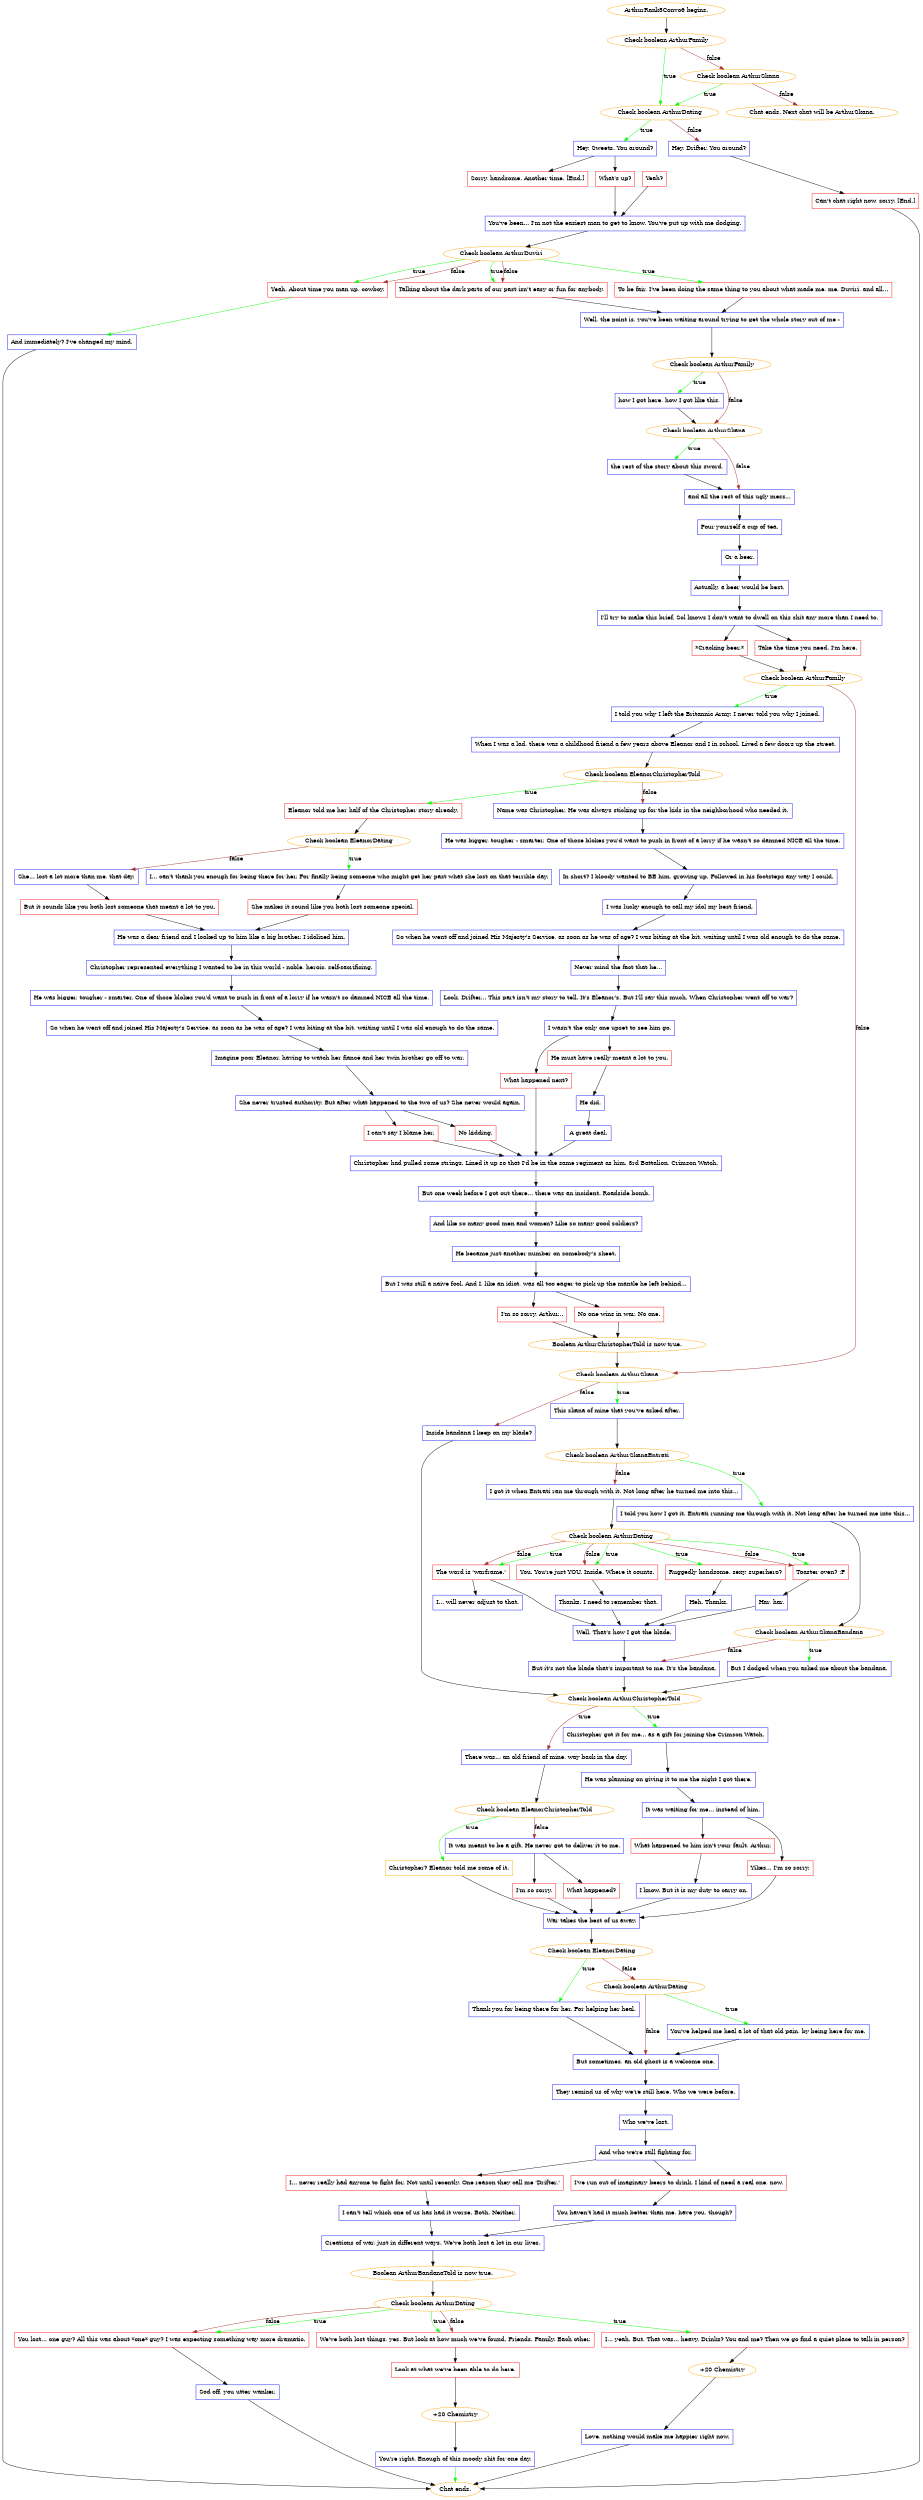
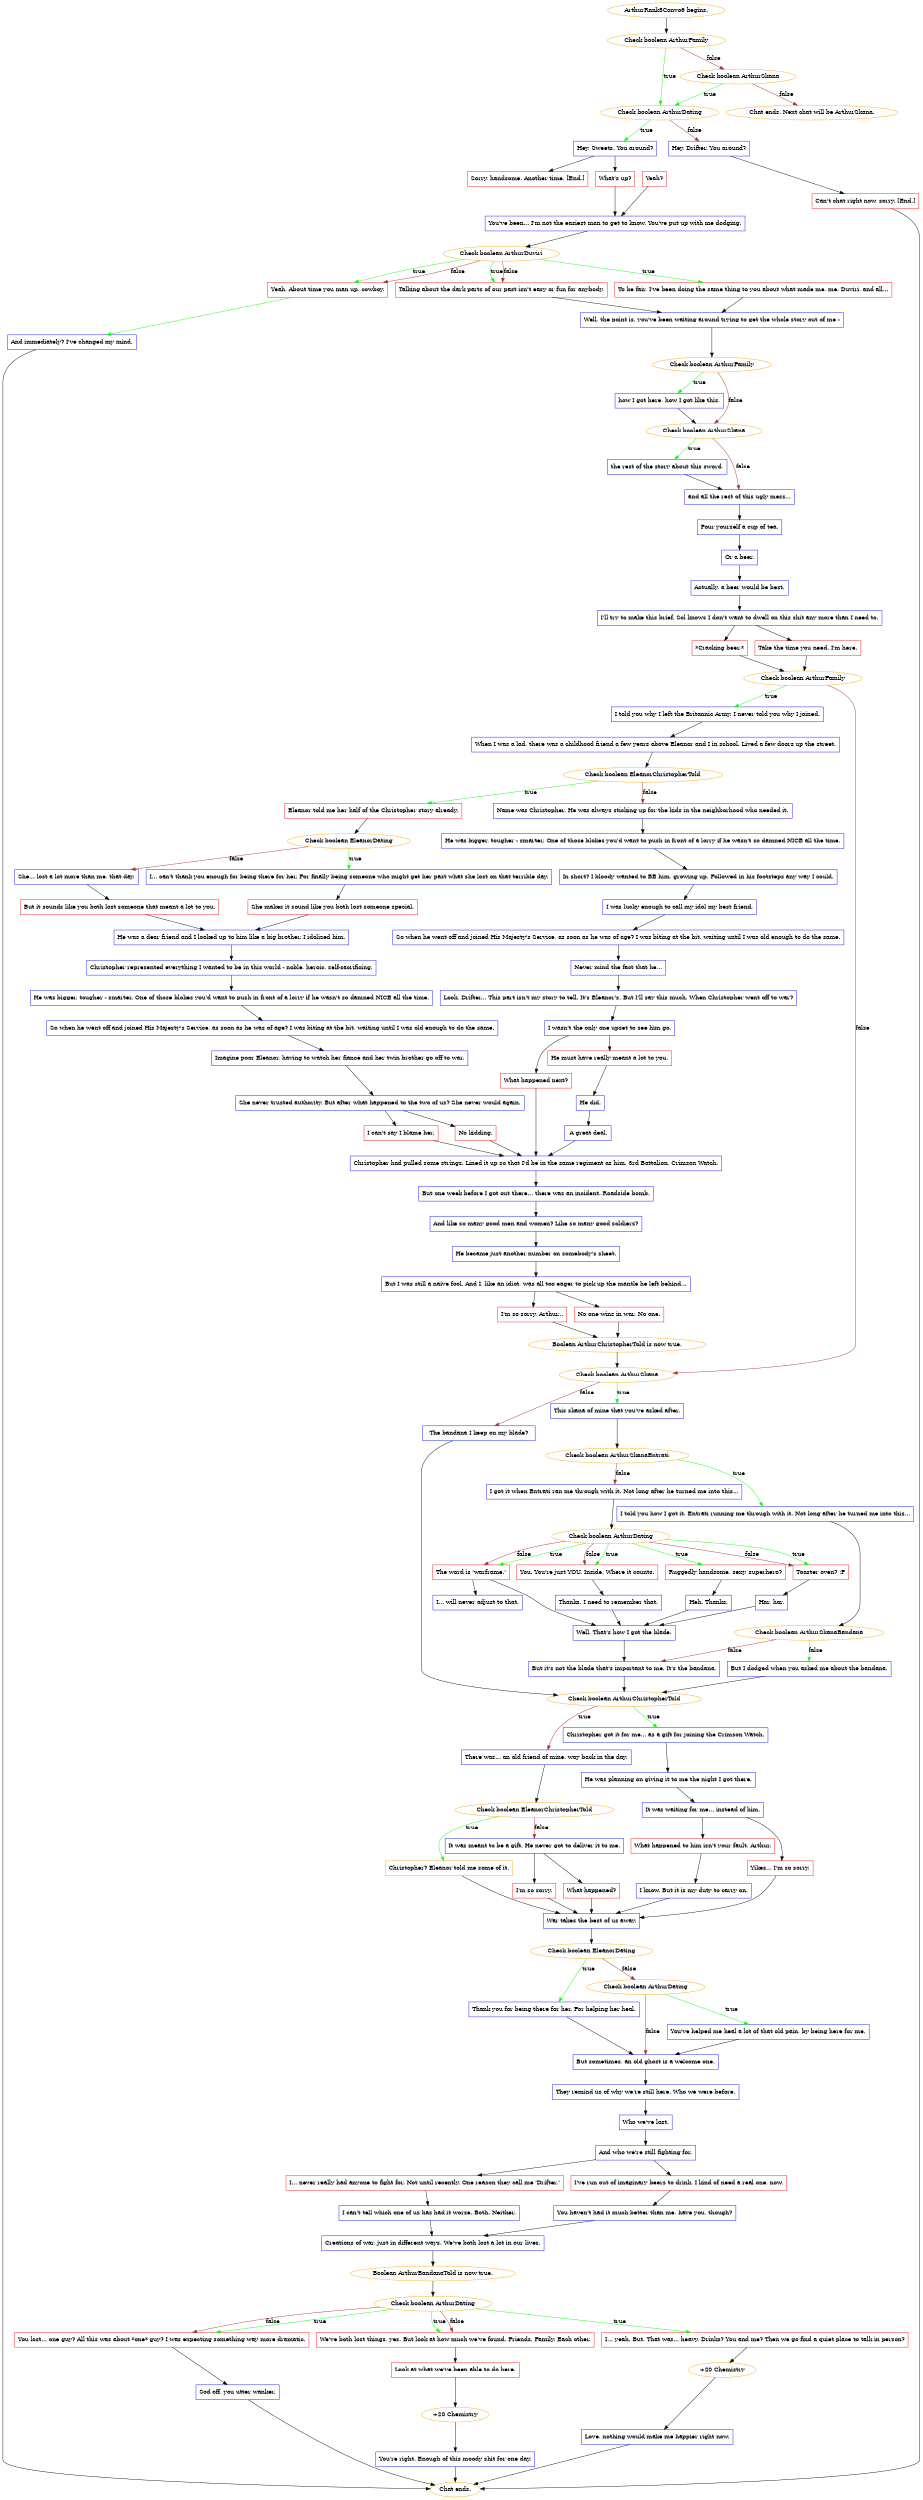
  digraph {
    node [color=blue shape=box]
    "ArthurRank5Convo6 begins." [color=orange shape=""]
    n2 [color=orange label="Check boolean ArthurFamily" shape=""]
    n3 [color=orange label="Check boolean ArthurDating" shape=""]
    n4 [color=orange label="Check boolean ArthurSkana" shape=""]
    n5 [label="Hey, Sweets. You around?"]
    n6 [label="Hey, Drifter. You around?"]
    "Chat ends. Next chat will be ArthurSkana." [color=orange shape=""]
    n8 [color=red label="What's up?"]
    n9 [color=red label="Sorry, handsome. Another time. [End.]"]
    n10 [color=red label="Can't chat right now, sorry. [End.]"]
    n11 [label="You've been... I'm not the easiest man to get to know. You've put up with me dodging."]
    n12 [color=red label="Yeah?"]
    "Chat ends." [color=orange shape=""]
    n14 [color=orange label="Check boolean ArthurDuviri" shape=""]
    n15 [color=red label="To be fair, I've been doing the same thing to you about what made me, me. Duviri, and all..."]
    n16 [color=red label="Talking about the dark parts of our past isn't easy or fun for anybody."]
    n17 [color=red label="Yeah. About time you man up, cowboy."]
    n18 [label="Well, the point is, you've been waiting around trying to get the whole story out of me -"]
    n19 [label="And immediately? I've changed my mind."]
    n20 [color=orange label="Check boolean ArthurFamily" shape=""]
    n21 [label="how I got here, how I got like this,"]
    n22 [color=orange label="Check boolean ArthurSkana" shape=""]
    n23 [label="the rest of the story about this sword,"]
    n24 [label="and all the rest of this ugly mess..."]
    n25 [label="Pour yourself a cup of tea."]
    n26 [label="Or a beer."]
    n27 [label="Actually, a beer would be best."]
    n28 [label="I'll try to make this brief. Sol knows I don't want to dwell on this shit any more than I need to."]
    n29 [color=red label="*Cracking beer.*"]
    n30 [color=red label="Take the time you need. I'm here."]
    n31 [color=orange label="Check boolean ArthurFamily" shape=""]
    n32 [label="I told you why I left the Britannic Army. I never told you why I joined."]
    n33 [color=orange label="Check boolean ArthurSkana" shape=""]
    n34 [label="When I was a lad, there was a childhood friend a few years above Eleanor and I in school. Lived a few doors up the street."]
    n35 [label="This skana of mine that you've asked after."]
-   n36 [label="Inside bandana I keep on my blade?"]
+   n36 [label="The bandana I keep on my blade?"]
    n37 [color=orange label="Check boolean EleanorChristopherTold" shape=""]
    n38 [color=orange label="Check boolean ArthurSkanaEntrati" shape=""]
    n39 [color=orange label="Check boolean ArthurChristopherTold" shape=""]
    n40 [color=red label="Eleanor told me her half of the Christopher story already."]
    n41 [label="Name was Christopher. He was always sticking up for the kids in the neighborhood who needed it."]
    n42 [label="I told you how I got it. Entrati running me through with it. Not long after he turned me into this..."]
    n43 [label="I got it when Entrati ran me through with it. Not long after he turned me into this..."]
    n44 [label="Christopher got it for me... as a gift for joining the Crimson Watch."]
    n45 [label="There was... an old friend of mine, way back in the day."]
    n46 [color=orange label="Check boolean EleanorDating" shape=""]
    n47 [label="He was bigger, tougher - smarter. One of those blokes you'd want to push in front of a lorry if he wasn't so damned NICE all the time."]
    n48 [color=orange label="Check boolean ArthurSkanaBandana" shape=""]
    n49 [color=orange label="Check boolean ArthurDating" shape=""]
    n50 [label="He was planning on giving it to me the night I got there."]
    n51 [color=orange label="Check boolean EleanorChristopherTold" shape=""]
    n52 [label="I... can't thank you enough for being there for her. For finally being someone who might get her past what she lost on that terrible day."]
    n53 [label="She... lost a lot more than me, that day."]
    n54 [label="In short? I bloody wanted to BE him, growing up. Followed in his footsteps any way I could."]
    n55 [label="But I dodged when you asked me about the bandana."]
    n56 [label="But it's not the blade that's important to me. It's the bandana."]
    n57 [color=red label="Ruggedly handsome, sexy, superhero?"]
    n58 [color=red label="Toaster oven? :P"]
    n59 [color=red label="The word is 'warframe.'"]
    n60 [color=red label="You. You're just YOU. Inside. Where it counts."]
    n61 [label="It was waiting for me... instead of him."]
    n62 [color=orange label="Christopher? Eleanor told me some of it."]
    n63 [label="It was meant to be a gift. He never got to deliver it to me."]
    n64 [color=red label="She makes it sound like you both lost someone special."]
    n65 [color=red label="But it sounds like you both lost someone that meant a lot to you."]
    n66 [label="I was lucky enough to call my idol my best friend."]
    n67 [label="Heh. Thanks."]
    n68 [label="Har, har."]
    n69 [label="I... will never adjust to that."]
    n70 [label="Well. That's how I got the blade."]
    n71 [label="Thanks. I need to remember that."]
    n72 [color=red label="What happened to him isn't your fault, Arthur."]
    n73 [color=red label="Yikes... I'm so sorry."]
    n74 [label="War takes the best of us away."]
    n75 [color=red label="What happened?"]
    n76 [color=red label="I'm so sorry."]
    n77 [label="He was a dear friend and I looked up to him like a big brother. I idolized him."]
    n78 [label="So when he went off and joined His Majesty's Service, as soon as he was of age? I was biting at the bit, waiting until I was old enough to do the same."]
    n79 [label="I know. But it is my duty to carry on."]
    n80 [color=orange label="Check boolean EleanorDating" shape=""]
    n81 [label="Christopher represented everything I wanted to be in this world - noble, heroic, self-sacrificing."]
    n82 [label="Never mind the fact that he..."]
    n83 [label="Thank you for being there for her. For helping her heal."]
    n84 [color=orange label="Check boolean ArthurDating" shape=""]
    n85 [label="He was bigger, tougher - smarter. One of those blokes you'd want to push in front of a lorry if he wasn't so damned NICE all the time."]
    n86 [label="Look, Drifter... This part isn't my story to tell. It's Eleanor's. But I'll say this much. When Christopher went off to war?"]
    n87 [label="But sometimes, an old ghost is a welcome one."]
    n88 [label="You've helped me heal a lot of that old pain, by being here for me."]
    n89 [label="So when he went off and joined His Majesty's Service, as soon as he was of age? I was biting at the bit, waiting until I was old enough to do the same."]
    n90 [label="I wasn't the only one upset to see him go."]
    n91 [label="They remind us of why we're still here. Who we were before."]
    n92 [label="Imagine poor Eleanor, having to watch her fiancé and her twin brother go off to war."]
    n93 [color=red label="He must have really meant a lot to you."]
    n94 [color=red label="What happened next?"]
    n95 [label="Who we've lost."]
    n96 [label="She never trusted authority. But after what happened to the two of us? She never would again."]
    n97 [label="He did."]
    n98 [label="Christopher had pulled some strings. Lined it up so that I'd be in the same regiment as him. 3rd Battalion, Crimson Watch."]
    n99 [label="And who we're still fighting for."]
    n100 [color=red label="I can't say I blame her."]
    n101 [color=red label="No kidding."]
    n102 [label=" A great deal."]
    n103 [label="But one week before I got out there... there was an incident. Roadside bomb."]
    n104 [color=red label="I... never really had anyone to fight for. Not until recently. One reason they call me 'Drifter.'"]
    n105 [color=red label="I've run out of imaginary beers to drink. I kind of need a real one, now."]
    n106 [label="And like so many good men and women? Like so many good soldiers?"]
    n107 [label="I can't tell which one of us has had it worse. Both. Neither."]
    n108 [label="You haven't had it much better than me, have you, though?"]
    n109 [label="He became just another number on somebody's sheet."]
    n110 [label="Creations of war, just in different ways. We've both lost a lot in our lives."]
    n111 [label="But I was still a naive fool. And I, like an idiot, was all too eager to pick up the mantle he left behind..."]
    n112 [color=orange label="Boolean ArthurBandanaTold is now true." shape=""]
    n113 [color=red label="I'm so sorry, Arthur..."]
    n114 [color=red label="No one wins in war. No one."]
    n115 [color=orange label="Check boolean ArthurDating" shape=""]
    n116 [color=orange label="Boolean ArthurChristopherTold is now true." shape=""]
    n117 [color=red label="I... yeah. But. That was... heavy. Drinks? You and me? Then we go find a quiet place to talk in person?"]
    n118 [color=red label="We've both lost things, yes. But look at how much we've found. Friends. Family. Each other."]
    n119 [color=red label="You lost... one guy? All this was about *one* guy? I was expecting something way more dramatic."]
    n120 [color=orange label="+20 Chemistry" shape=""]
    n121 [color=red label="Look at what we've been able to do here."]
    n122 [label="Sod off, you utter wanker."]
    n123 [label="Love, nothing would make me happier right now."]
    n124 [color=orange label="+20 Chemistry" shape=""]
    n125 [label="You're right. Enough of this moody shit for one day."]
    "ArthurRank5Convo6 begins." -> n2
    n2 -> n3 [color=green label=true]
    n2 -> n4 [color=brown label=false]
    n3 -> n5 [color=green label=true]
    n3 -> n6 [color=brown label=false]
    n4 -> n3 [color=green label=true]
    n4 -> "Chat ends. Next chat will be ArthurSkana." [color=brown label=false]
    n5 -> n8
    n5 -> n9
    n6 -> n10
    n8 -> n11
    n10 -> "Chat ends."
    n11 -> n14
    n12 -> n11
    n14 -> n15 [color=green label=true]
    n14 -> n16 [color=green label=true]
    n14 -> n16 [color=brown label=false]
    n14 -> n17 [color=green label=true]
    n14 -> n17 [color=brown label=false]
    n15 -> n18
    n16 -> n18
    n17 -> n19 [color=green]
    n18 -> n20
    n19 -> "Chat ends."
    n20 -> n21 [color=green label=true]
    n20 -> n22 [color=brown label=false]
    n21 -> n22
    n22 -> n23 [color=green label=true]
    n22 -> n24 [color=brown label=false]
    n23 -> n24
    n24 -> n25
    n25 -> n26
    n26 -> n27
    n27 -> n28
    n28 -> n29
    n28 -> n30
    n29 -> n31
    n30 -> n31
    n31 -> n32 [color=green label=true]
    n31 -> n33 [color=brown label=false]
    n32 -> n34
    n33 -> n35 [color=green label=true]
    n33 -> n36 [color=brown label=false]
    n34 -> n37
    n35 -> n38
    n36 -> n39
    n37 -> n40 [color=green label=true]
    n37 -> n41 [color=brown label=false]
    n38 -> n42 [color=green label=true]
    n38 -> n43 [color=brown label=false]
    n39 -> n44 [color=green label=true]
    n39 -> n45 [color=brown label=true]
    n40 -> n46
    n41 -> n47
    n42 -> n48
    n43 -> n49
    n44 -> n50
    n45 -> n51
    n46 -> n52 [color=green label=true]
    n46 -> n53 [color=brown label=false]
    n47 -> n54
-   n48 -> n55 [color=green label=true]
+   n48 -> n55 [color=green label=false]
    n48 -> n56 [color=brown label=false]
    n49 -> n57 [color=green label=true]
    n49 -> n58 [color=green label=true]
    n49 -> n58 [color=brown label=false]
    n49 -> n59 [color=green label=true]
    n49 -> n59 [color=brown label=false]
    n49 -> n60 [color=green label=true]
    n49 -> n60 [color=brown label=false]
    n50 -> n61
    n51 -> n62 [color=green label=true]
    n51 -> n63 [color=brown label=false]
    n52 -> n64
    n53 -> n65
    n54 -> n66
    n55 -> n39
    n56 -> n39
    n57 -> n67
    n58 -> n68
    n59 -> n69
    n59 -> n70
    n60 -> n71
    n61 -> n72
    n61 -> n73
    n62 -> n74
    n63 -> n75
    n63 -> n76
    n64 -> n77
    n65 -> n77
    n66 -> n78
    n67 -> n70
    n68 -> n70
    n70 -> n56
    n71 -> n70
    n72 -> n79
    n73 -> n74
    n74 -> n80
    n75 -> n74
    n76 -> n74
    n77 -> n81
    n78 -> n82
    n79 -> n74
    n80 -> n83 [color=green label=true]
    n80 -> n84 [color=brown label=false]
    n81 -> n85
    n82 -> n86
    n83 -> n87
    n84 -> n87 [color=brown label=false]
    n84 -> n88 [color=green label=true]
    n85 -> n89
    n86 -> n90
    n87 -> n91
    n88 -> n87
    n89 -> n92
    n90 -> n93
    n90 -> n94
    n91 -> n95
    n92 -> n96
    n93 -> n97
    n94 -> n98
    n95 -> n99
    n96 -> n100
    n96 -> n101
    n97 -> n102
    n98 -> n103
    n99 -> n104
    n99 -> n105
    n100 -> n98
    n101 -> n98
    n102 -> n98
    n103 -> n106
    n104 -> n107
    n105 -> n108
    n106 -> n109
    n107 -> n110
    n108 -> n110
    n109 -> n111
    n110 -> n112
    n111 -> n113
    n111 -> n114
    n112 -> n115
    n113 -> n116
    n114 -> n116
    n115 -> n117 [color=green label=true]
    n115 -> n118 [color=green label=true]
    n115 -> n118 [color=brown label=false]
    n115 -> n119 [color=green label=true]
    n115 -> n119 [color=brown label=false]
    n116 -> n33
    n117 -> n120
    n118 -> n121
    n119 -> n122
    n120 -> n123
    n121 -> n124
    n122 -> "Chat ends."
    n123 -> "Chat ends."
    n124 -> n125
-   n125 -> "Chat ends." [color=green]
+   n125 -> "Chat ends."
  }
